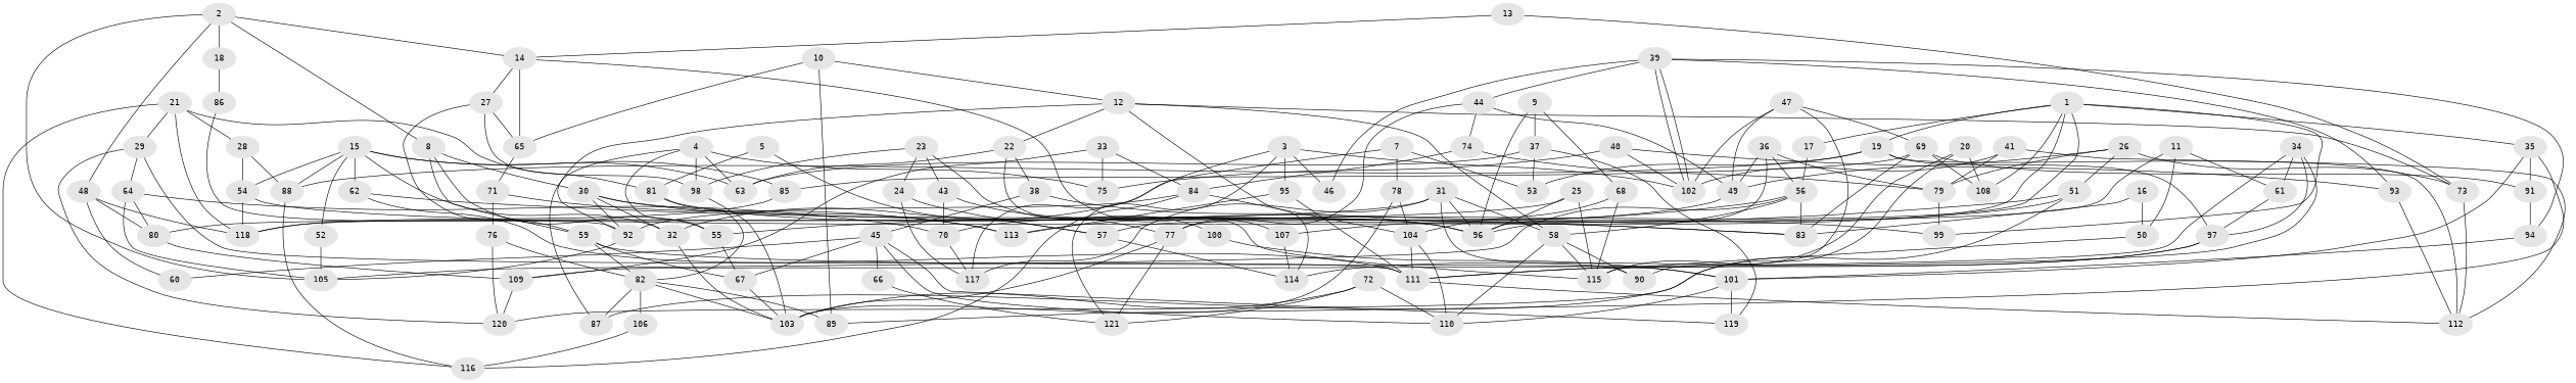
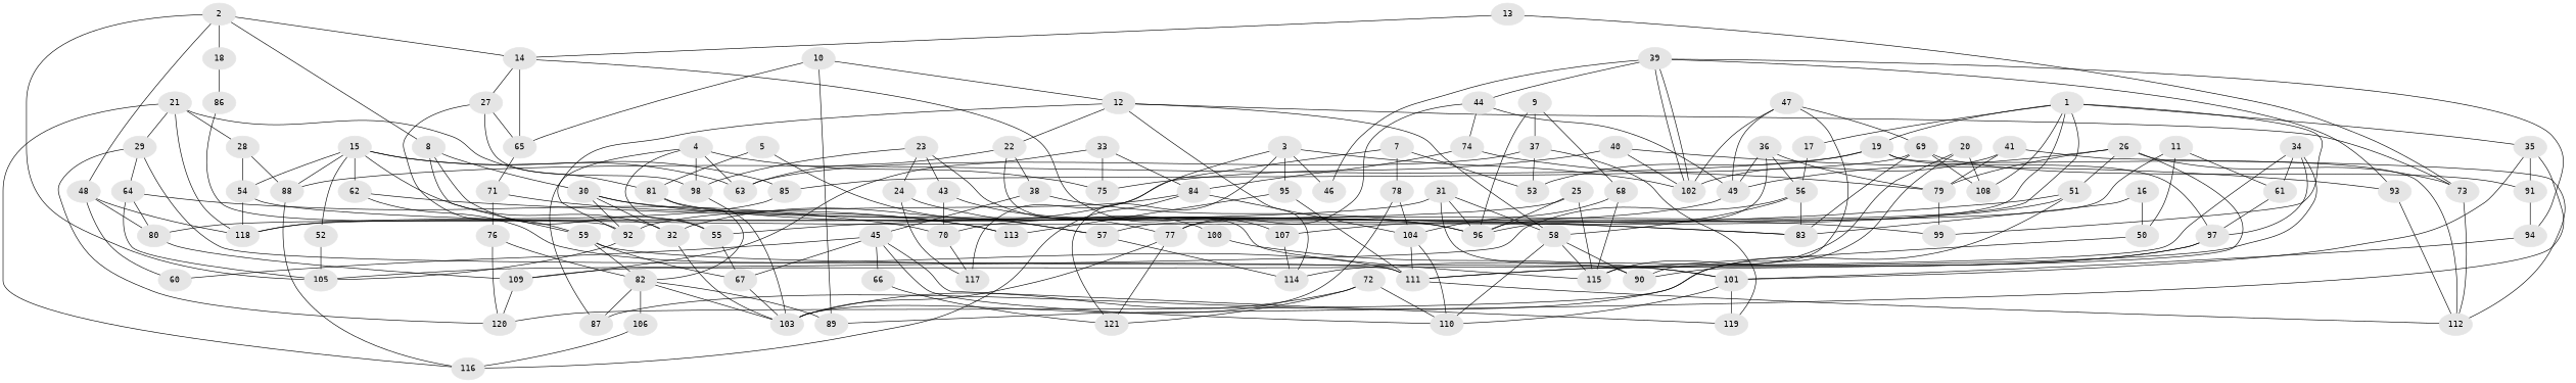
  graph {
    fontname="DejaVu Sans Mono"
    node [color=gray90 fontname="DejaVu Sans Mono" style=filled]
    edge [fontname="DejaVu Sans Mono"]
    1
    17
    19
    35
    57
    77
    99
    108
    56
    53
    88
    97
    112
    89
    91
    101
    114
    121
    103
    2
    8
    14
    18
    48
    105
    55
    30
    59
    65
    27
    107
    86
    118
    80
    60
    3
    46
    95
    102
    117
    111
    113
    4
    63
    75
    87
    98
    67
    5
    81
    96
    82
    29
    64
    120
    7
    32
    78
    104
    92
    9
    37
    68
    119
    115
    10
    12
    22
    58
    73
    71
    11
    50
    61
    38
    90
    110
    13
    15
    52
    54
    62
    85
    83
    116
    16
    20
    21
    28
    45
    23
    24
    43
    100
    70
    25
    26
    49
    51
    79
    31
    109
    33
    84
    34
    94
    36
    66
    39
    44
    93
    74
    40
    41
    47
    69
    106
    76
    72
    1 -- 17
    1 -- 19
    1 -- 35
    1 -- 57
    1 -- 77
    1 -- 99
    1 -- 108
    17 -- 56
    19 -- 53
    19 -- 88
    19 -- 97
    19 -- 112
    35 -- 89
    35 -- 91
    35 -- 101
    57 -- 114
    77 -- 121
    77 -- 103
    56 -- 105
-   56 -- 113
    56 -- 58
    56 -- 83
    88 -- 116
    97 -- 114
    97 -- 111
    91 -- 94
    101 -- 119
    101 -- 110
    2 -- 8
    2 -- 14
    2 -- 18
    2 -- 48
    2 -- 105
    8 -- 55
    8 -- 30
    8 -- 59
    14 -- 65
    14 -- 27
    14 -- 107
    18 -- 86
    48 -- 118
    48 -- 80
    48 -- 60
    55 -- 67
    30 -- 99
    30 -- 113
    30 -- 32
    30 -- 92
    59 -- 101
    59 -- 67
    59 -- 82
    65 -- 71
    27 -- 59
    27 -- 65
    27 -- 98
    107 -- 114
    86 -- 92
    80 -- 109
    3 -- 121
    3 -- 46
    3 -- 95
    3 -- 102
    3 -- 117
    95 -- 111
    95 -- 113
    111 -- 112
    4 -- 55
    4 -- 63
    4 -- 75
    4 -- 87
    4 -- 98
    98 -- 103
    67 -- 103
    5 -- 57
    5 -- 81
    81 -- 96
    81 -- 82
    82 -- 89
    82 -- 103
    82 -- 87
    82 -- 106
    29 -- 111
    29 -- 64
    29 -- 120
    64 -- 105
    64 -- 80
    64 -- 70
    7 -- 53
    7 -- 32
    7 -- 78
    32 -- 103
    78 -- 103
    78 -- 104
    104 -- 111
    104 -- 110
    92 -- 105
    9 -- 96
    9 -- 37
    9 -- 68
    37 -- 53
    37 -- 63
    37 -- 119
    68 -- 104
    68 -- 115
    10 -- 89
    10 -- 65
    10 -- 12
    12 -- 114
    12 -- 92
    12 -- 22
    12 -- 58
    12 -- 73
    22 -- 63
    22 -- 115
    22 -- 38
    58 -- 115
    58 -- 90
    58 -- 110
    73 -- 112
    71 -- 113
    71 -- 76
    11 -- 96
    11 -- 50
    11 -- 61
    50 -- 115
    61 -- 97
    38 -- 96
    38 -- 45
    13 -- 14
    13 -- 73
    15 -- 88
    15 -- 63
    15 -- 32
    15 -- 52
    15 -- 54
    15 -- 62
    15 -- 85
    52 -- 105
    54 -- 118
    54 -- 83
    62 -- 111
    62 -- 83
    85 -- 118
    16 -- 50
    16 -- 83
    20 -- 108
    20 -- 87
    20 -- 115
    21 -- 118
    21 -- 81
    21 -- 29
    21 -- 116
    21 -- 28
    28 -- 88
    28 -- 54
    45 -- 60
    45 -- 67
    45 -- 119
    45 -- 110
    45 -- 66
    23 -- 98
    23 -- 24
    23 -- 43
    23 -- 100
    24 -- 57
    24 -- 117
    43 -- 77
    43 -- 70
    100 -- 101
    70 -- 117
    25 -- 118
    25 -- 96
    25 -- 115
    26 -- 73
+   26 -- 90
    26 -- 49
    26 -- 51
    26 -- 79
    49 -- 70
    51 -- 55
    51 -- 107
    51 -- 120
    79 -- 99
    31 -- 80
-   31 -- 117
    31 -- 96
    31 -- 58
    31 -- 90
    109 -- 120
    33 -- 75
    33 -- 109
    33 -- 84
    84 -- 104
    84 -- 92
    84 -- 116
    34 -- 97
    34 -- 111
    34 -- 61
    34 -- 109
    94 -- 101
    36 -- 56
    36 -- 96
    36 -- 49
    36 -- 79
    66 -- 121
    39 -- 46
    39 -- 102
    39 -- 102
    39 -- 94
    39 -- 44
    39 -- 93
    44 -- 77
    44 -- 49
    44 -- 74
    93 -- 112
    74 -- 79
    74 -- 84
    40 -- 102
    40 -- 75
    40 -- 93
    41 -- 112
    41 -- 102
    41 -- 79
    47 -- 102
    47 -- 90
    47 -- 49
    47 -- 69
    69 -- 108
    69 -- 91
    69 -- 85
    69 -- 83
    106 -- 116
    76 -- 82
    76 -- 120
    72 -- 121
    72 -- 103
    72 -- 110
  }
